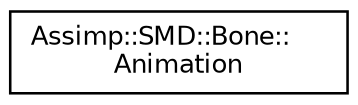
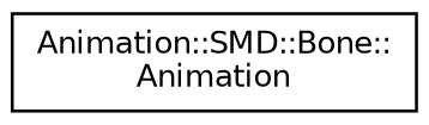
  digraph {
    rankdir=LR
-   n1 [color=black fillcolor=white fontname=Helvetica fontsize=10 height=0.2 label="Assimp::SMD::Bone::\lAnimation" shape=record style=filled width=0.4]
+   n1 [color=black fillcolor=white fontname=Helvetica fontsize=10 height=0.2 label="Animation::SMD::Bone::\lAnimation" shape=record style=filled width=0.4]
  }
